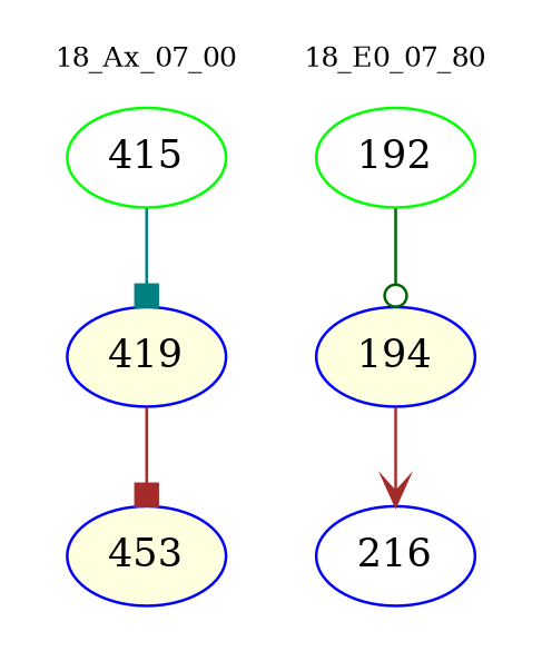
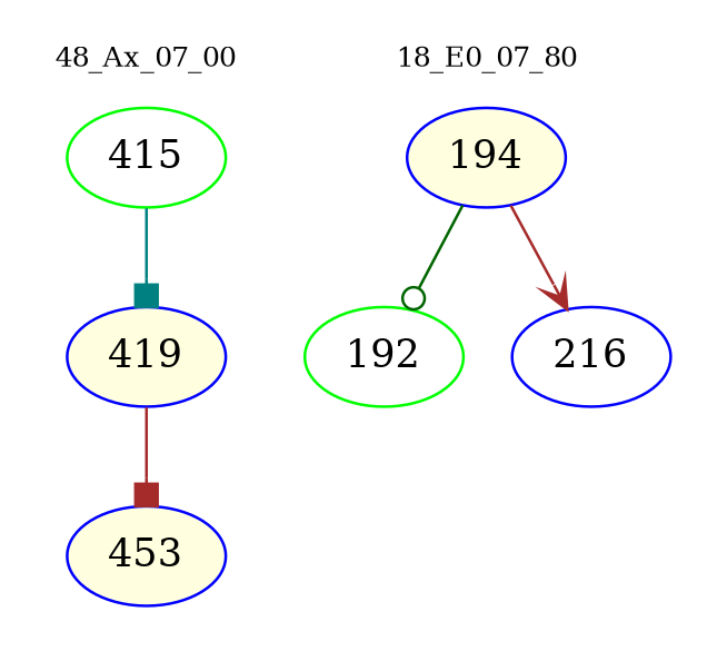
  digraph {
    node [color=blue fillcolor=white style=filled]
    edge [arrowhead=box color=brown]
    n1 [color=green label=415]
    n2 [fillcolor=lightyellow label=419]
    n3 [fillcolor=lightyellow label=453]
    n4 [color=green label=192]
    n5 [fillcolor=lightyellow label=194]
    n6 [label=216]
    subgraph cluster_1 {
      color=white
      fontsize=10
-     label="18_Ax_07_00"
+     label="48_Ax_07_00"
      n1
      n2
      n3
    }
    subgraph cluster_2 {
      color=white
      fontsize=10
      label="18_E0_07_80"
      n4
      n5
      n6
    }
    n1 -> n2 [color=teal]
    n2 -> n3
-   n4 -> n5 [arrowhead=odot color=darkgreen]
+   n5 -> n4 [arrowhead=odot color=darkgreen]
    n5 -> n6 [arrowhead=vee]
  }
